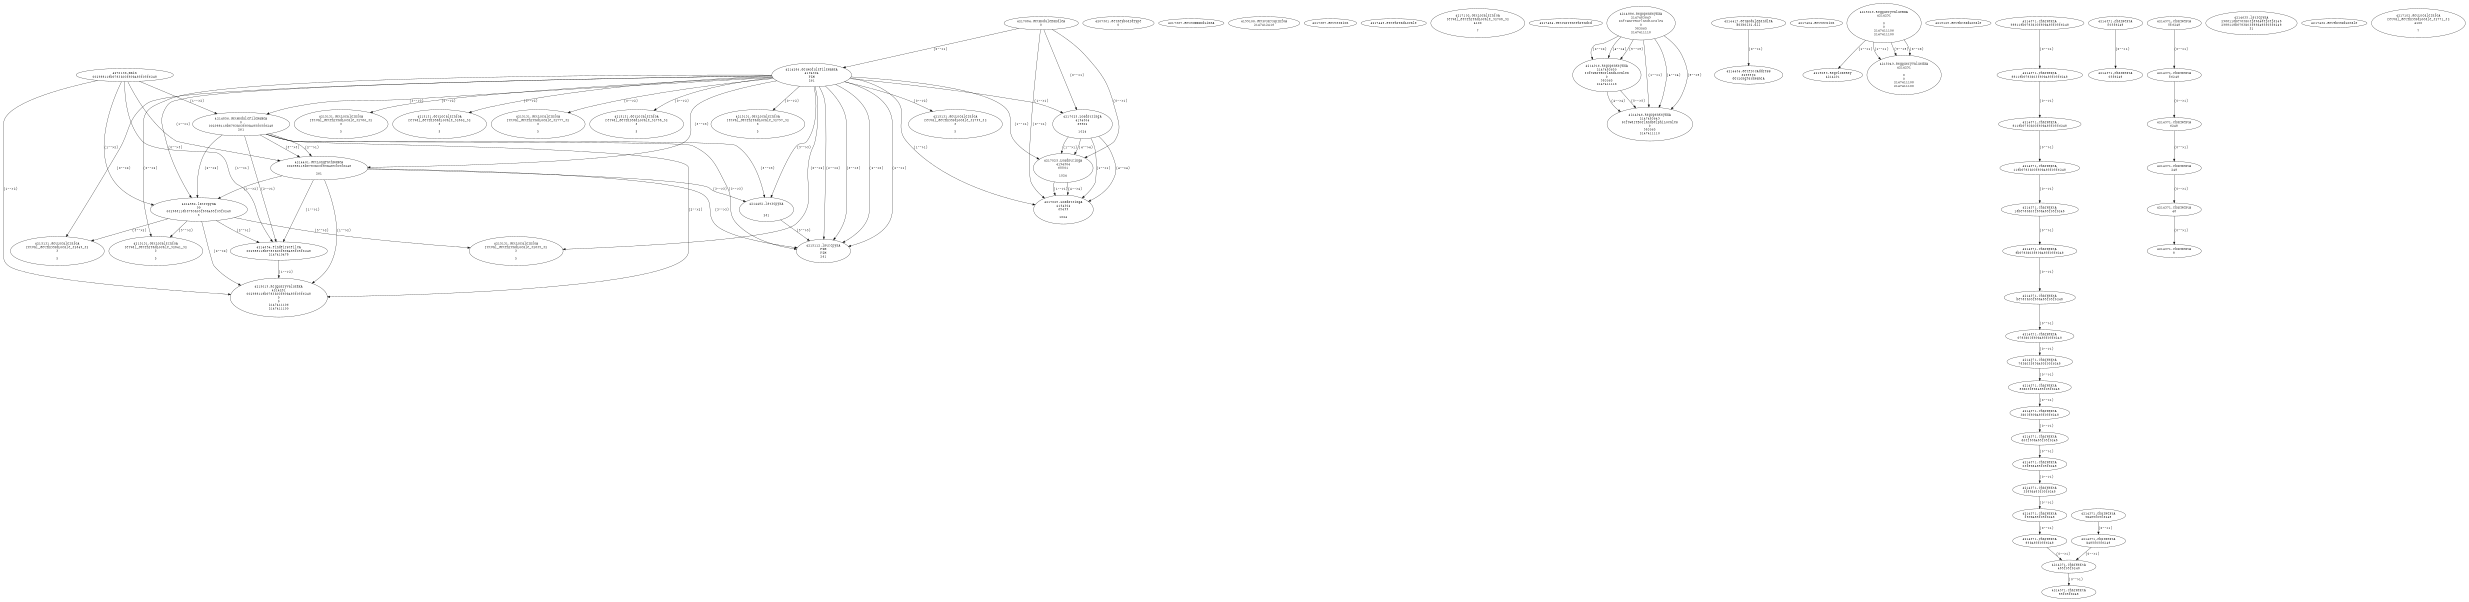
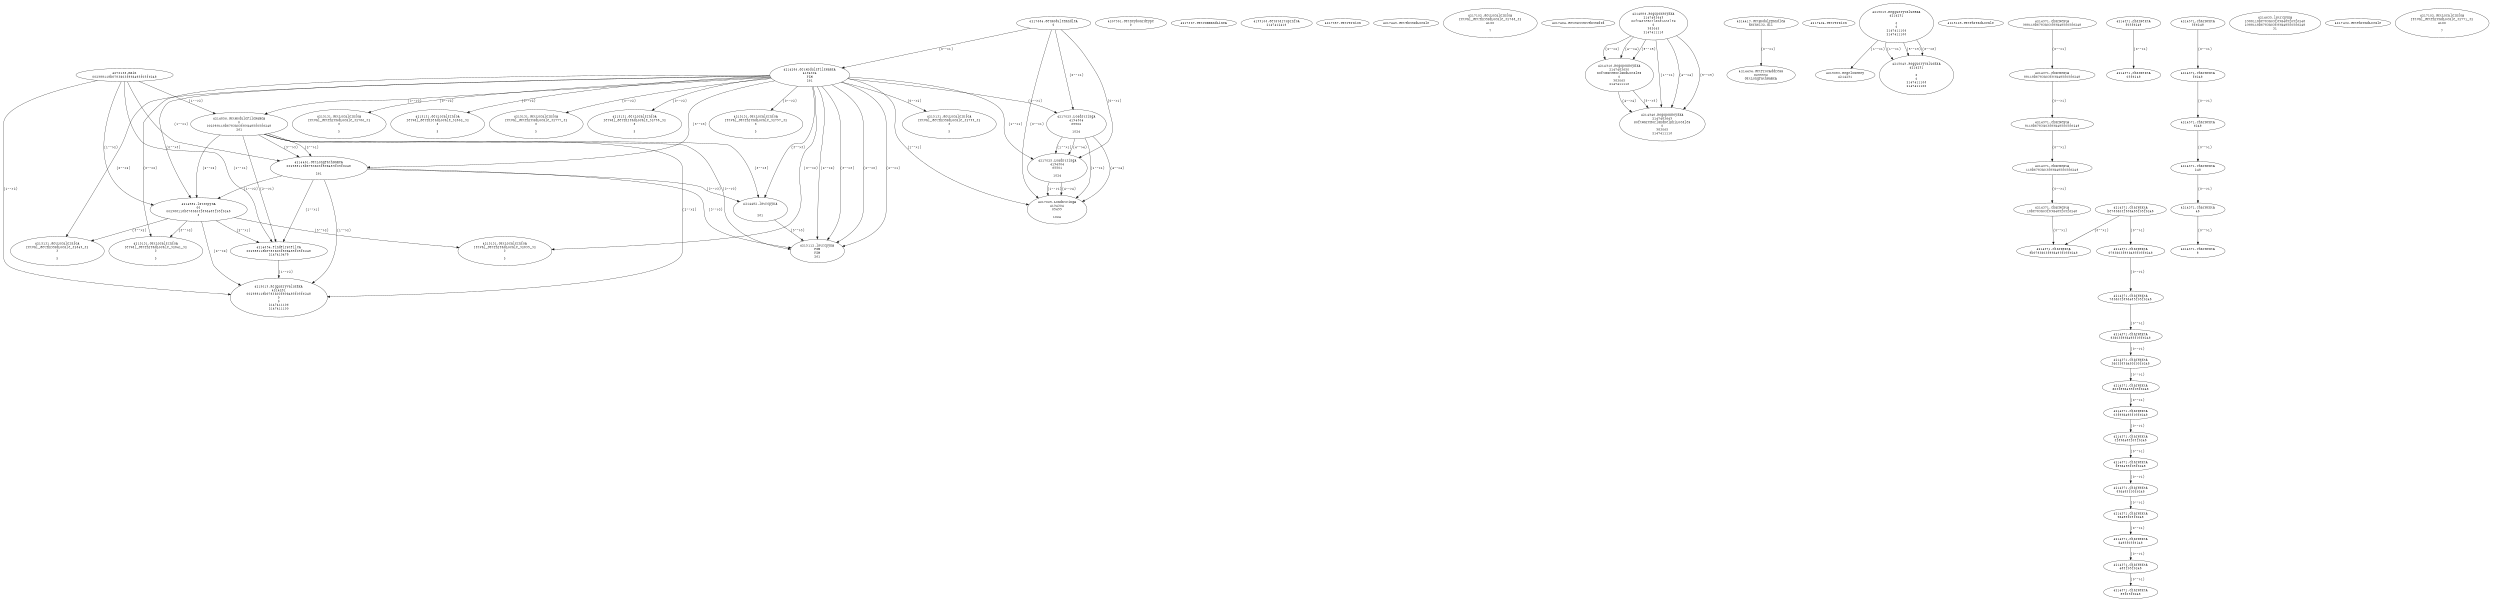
  digraph {
    fontname="Courier Prime"
    node [fontname="Courier Prime"]
    edge [fontname="Courier Prime"]
    n1 [label="4270136.main\n002988118be783a03f89a485f05f6248"]
    n2 [label="4214856.GetModuleFileNameA\n0\n002988118be783a03f89a485f05f6248\n261"]
    n3 [label="4214461.GetLongPathNameA\n002988118be783a03f89a485f05f6248\n\n261"]
    n4 [label="4214582.lstrcpynA\n00\n002988118be783a03f89a485f05f6248\n3"]
    n5 [label="4214654.FindFirstFileA\n002988118be783a03f89a485f05f6248\n2147410478"]
    n6 [label="4215019.RegQueryValueExA\n4214291\n002988118be783a03f89a485f05f6248\n0\n0\n2147411106\n2147411100"]
    n7 [label="4214482.lstrcpynA\n\n\n261"]
    n8 [label="4215112.lstrcpynA\nPZM\nPZM\n261"]
    n9 [label="4215131.GetLocaleInfoA\nretval_GetThreadLocale_32835_32\n3\n\n5"]
    n10 [label="4215131.GetLocaleInfoA\nretval_GetThreadLocale_32841_32\n3\n\n5"]
    n11 [label="4215131.GetLocaleInfoA\nretval_GetThreadLocale_32849_32\n3\n\n5"]
    n12 [label="4217684.GetModuleHandleA\n0"]
    n13 [label="4214286.GetModuleFileNameA\n4194304\nPZM\n261"]
    n14 [label="4217025.LoadStringA\n4194304\n65502\n\n1024"]
    n15 [label="4217025.LoadStringA\n4194304\n65501\n\n1024"]
    n16 [label="4217025.LoadStringA\n4194304\n65499\n\n1024"]
    n17 [label="4215131.GetLocaleInfoA\nretval_GetThreadLocale_32799_32\n3\n\n5"]
    n18 [label="4215131.GetLocaleInfoA\nretval_GetThreadLocale_32786_32\n3\n\n5"]
    n19 [label="4215131.GetLocaleInfoA\nretval_GetThreadLocale_32862_32\n3\n\n5"]
    n20 [label="4215131.GetLocaleInfoA\nretval_GetThreadLocale_32777_32\n3\n\n5"]
    n21 [label="4215131.GetLocaleInfoA\nretval_GetThreadLocale_32798_32\n3\n\n5"]
    n22 [label="4215131.GetLocaleInfoA\nretval_GetThreadLocale_32797_32\n3\n\n5"]
    n23 [label="4207361.GetKeyboardType\n0"]
    n24 [label="4217367.GetCommandLineA\n"]
    n25 [label="4199106.GetStartupInfoA\n2147412416"]
    n26 [label="4217387.GetVersion\n"]
    n27 [label="4217449.GetThreadLocale\n"]
    n28 [label="4217102.GetLocaleInfoA\nretval_GetThreadLocale_32768_32\n4100\n\n7"]
    n29 [label="4217464.GetCurrentThreadId\n"]
    n30 [label="4214886.RegOpenKeyExA\n2147483649\nSoftware\Borland\Locales\n0\n983065\n2147411116"]
    n31 [label="4214916.RegOpenKeyExA\n2147483650\nSoftware\Borland\Locales\n0\n983065\n2147411116"]
    n32 [label="4214946.RegOpenKeyExA\n2147483649\nSoftware\Borland\Delphi\Locales\n0\n983065\n2147411116"]
    n33 [label="4214417.GetModuleHandleA\nkernel32.dll"]
    n34 [label="4214434.GetProcAddress\n6295592\nGetLongPathNameA"]
    n35 [label="4217404.GetVersion\n"]
    n36 [label="4215019.RegQueryValueExA\n4214291\n\n0\n0\n2147411106\n2147411100"]
    n37 [label="4215083.RegCloseKey\n4214291"]
    n38 [label="4215049.RegQueryValueExA\n4214291\n\n0\n0\n2147411106\n2147411100"]
    n39 [label="4215125.GetThreadLocale\n"]
    n40 [label="4214371.CharNextA\n988118be783a03f89a485f05f6248"]
    n41 [label="4214371.CharNextA\n88118be783a03f89a485f05f6248"]
    n42 [label="4214371.CharNextA\n8118be783a03f89a485f05f6248"]
    n43 [label="4214371.CharNextA\n118be783a03f89a485f05f6248"]
    n44 [label="4214371.CharNextA\n18be783a03f89a485f05f6248"]
    n45 [label="4214371.CharNextA\n8be783a03f89a485f05f6248"]
    n46 [label="4214371.CharNextA\nbe783a03f89a485f05f6248"]
    n47 [label="4214371.CharNextA\ne783a03f89a485f05f6248"]
    n48 [label="4214371.CharNextA\n783a03f89a485f05f6248"]
    n49 [label="4214371.CharNextA\n83a03f89a485f05f6248"]
    n50 [label="4214371.CharNextA\n3a03f89a485f05f6248"]
    n51 [label="4214371.CharNextA\na03f89a485f05f6248"]
    n52 [label="4214371.CharNextA\n03f89a485f05f6248"]
    n53 [label="4214371.CharNextA\n3f89a485f05f6248"]
    n54 [label="4214371.CharNextA\nf89a485f05f6248"]
    n55 [label="4214371.CharNextA\n89a485f05f6248"]
    n56 [label="4214371.CharNextA\n9a485f05f6248"]
    n57 [label="4214371.CharNextA\na485f05f6248"]
    n58 [label="4214371.CharNextA\n485f05f6248"]
    n59 [label="4214371.CharNextA\n85f05f6248"]
    n60 [label="4214371.CharNextA\nf05f6248"]
    n61 [label="4214371.CharNextA\n05f6248"]
    n62 [label="4214371.CharNextA\n5f6248"]
    n63 [label="4214371.CharNextA\nf6248"]
    n64 [label="4214371.CharNextA\n6248"]
    n65 [label="4214371.CharNextA\n248"]
    n66 [label="4214371.CharNextA\n48"]
    n67 [label="4214371.CharNextA\n8"]
    n68 [label="4214635.lstrcpynA\n2988118be783a03f89a485f05f6248\n2988118be783a03f89a485f05f6248\n31"]
    n69 [label="4217432.GetThreadLocale\n"]
    n70 [label="4217102.GetLocaleInfoA\nretval_GetThreadLocale_32771_32\n4100\n\n7"]
    n1 -> n2 [label="(1-->2)"]
    n1 -> n3 [label="(1-->1)"]
    n1 -> n4 [label="(1-->2)"]
    n1 -> n5 [label="(1-->1)"]
    n1 -> n6 [label="(1-->2)"]
    n2 -> n3 [label="(2-->1)"]
    n2 -> n3 [label="(3-->3)"]
    n2 -> n4 [label="(2-->2)"]
    n2 -> n5 [label="(2-->1)"]
    n2 -> n6 [label="(2-->2)"]
    n2 -> n7 [label="(3-->3)"]
    n2 -> n8 [label="(3-->3)"]
    n3 -> n4 [label="(1-->2)"]
    n3 -> n5 [label="(1-->1)"]
    n3 -> n6 [label="(1-->2)"]
    n3 -> n7 [label="(3-->3)"]
    n3 -> n8 [label="(3-->3)"]
    n4 -> n5 [label="(2-->1)"]
    n4 -> n6 [label="(2-->2)"]
    n4 -> n9 [label="(3-->2)"]
    n4 -> n10 [label="(3-->2)"]
    n4 -> n11 [label="(3-->2)"]
    n5 -> n6 [label="(1-->2)"]
    n7 -> n8 [label="(3-->3)"]
    n12 -> n13 [label="(0-->1)"]
    n12 -> n14 [label="(0-->1)"]
    n12 -> n15 [label="(0-->1)"]
    n12 -> n16 [label="(0-->1)"]
    n13 -> n2 [label="(3-->3)"]
    n13 -> n3 [label="(3-->3)"]
    n13 -> n4 [label="(0-->3)"]
    n13 -> n7 [label="(3-->3)"]
    n13 -> n8 [label="(2-->1)"]
    n13 -> n8 [label="(2-->2)"]
    n13 -> n8 [label="(3-->3)"]
    n13 -> n8 [label="(2-->0)"]
    n13 -> n9 [label="(0-->2)"]
    n13 -> n10 [label="(0-->2)"]
    n13 -> n11 [label="(0-->2)"]
    n13 -> n14 [label="(1-->1)"]
    n13 -> n15 [label="(1-->1)"]
    n13 -> n16 [label="(1-->1)"]
    n13 -> n17 [label="(0-->2)"]
    n13 -> n18 [label="(0-->2)"]
    n13 -> n19 [label="(0-->2)"]
    n13 -> n20 [label="(0-->2)"]
    n13 -> n21 [label="(0-->2)"]
    n13 -> n22 [label="(0-->2)"]
    n14 -> n15 [label="(1-->1)"]
    n14 -> n15 [label="(4-->4)"]
    n14 -> n16 [label="(1-->1)"]
    n14 -> n16 [label="(4-->4)"]
    n15 -> n16 [label="(1-->1)"]
    n15 -> n16 [label="(4-->4)"]
    n30 -> n31 [label="(2-->2)"]
    n30 -> n31 [label="(4-->4)"]
    n30 -> n31 [label="(5-->5)"]
    n30 -> n32 [label="(1-->1)"]
    n30 -> n32 [label="(4-->4)"]
    n30 -> n32 [label="(5-->5)"]
    n31 -> n32 [label="(4-->4)"]
    n31 -> n32 [label="(5-->5)"]
    n33 -> n34 [label="(0-->1)"]
    n36 -> n37 [label="(1-->1)"]
    n36 -> n38 [label="(1-->1)"]
    n36 -> n38 [label="(5-->5)"]
    n36 -> n38 [label="(6-->6)"]
    n40 -> n41 [label="(0-->1)"]
    n41 -> n42 [label="(0-->1)"]
    n42 -> n43 [label="(0-->1)"]
    n43 -> n44 [label="(0-->1)"]
    n44 -> n45 [label="(0-->1)"]
-   n45 -> n46 [label="(0-->1)"]
+   n46 -> n45 [label="(0-->1)"]
    n46 -> n47 [label="(0-->1)"]
    n47 -> n48 [label="(0-->1)"]
    n48 -> n49 [label="(0-->1)"]
    n49 -> n50 [label="(0-->1)"]
    n50 -> n51 [label="(0-->1)"]
    n51 -> n52 [label="(0-->1)"]
    n52 -> n53 [label="(0-->1)"]
    n53 -> n54 [label="(0-->1)"]
    n54 -> n55 [label="(0-->1)"]
-   n55 -> n58 [label="(0-->1)"]
+   n55 -> n56 [label="(0-->1)"]
    n56 -> n57 [label="(0-->1)"]
    n57 -> n58 [label="(0-->1)"]
    n58 -> n59 [label="(0-->1)"]
    n60 -> n61 [label="(0-->1)"]
    n62 -> n63 [label="(0-->1)"]
    n63 -> n64 [label="(0-->1)"]
    n64 -> n65 [label="(0-->1)"]
    n65 -> n66 [label="(0-->1)"]
    n66 -> n67 [label="(0-->1)"]
  }
